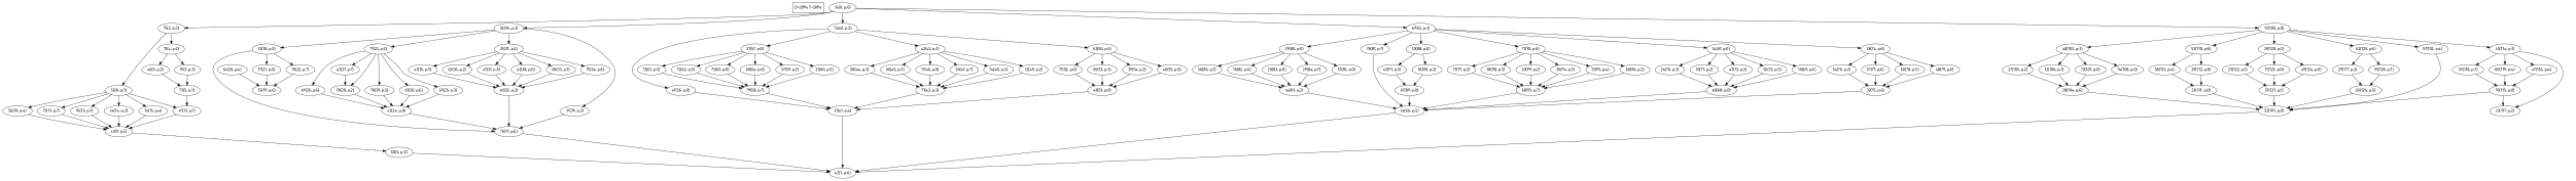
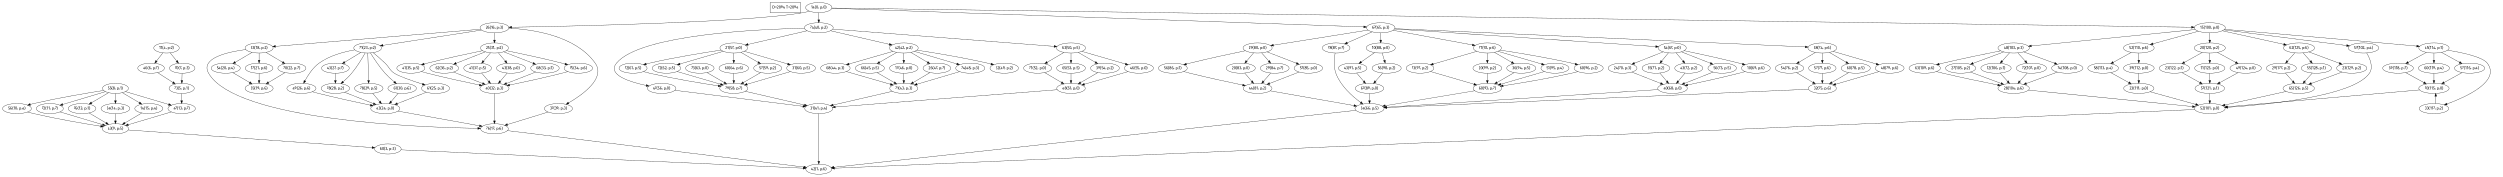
  digraph {
    fontname="Fira Sans"
    node [fontname="Fira Sans"]
    edge [fontname="Fira Sans"]
    n1 [label="D=2094 T=2094" shape=box]
    n2 [label="14(0, p:0)"]
-   n3 [label="75(2, p:3)"]
    n4 [label="26(16, p:3)"]
    n5 [label="74(40, p:2)"]
    n6 [label="67(65, p:3)"]
    n7 [label="15(100, p:0)"]
    n8 [label="11(4, p:2)"]
    n9 [label="55(8, p:1)"]
    n10 [label="33(18, p:2)"]
    n11 [label="71(23, p:2)"]
    n12 [label="25(31, p:2)"]
    n13 [label="37(39, p:3)"]
    n14 [label="42(42, p:2)"]
    n15 [label="63(50, p:5)"]
    n16 [label="47(56, p:0)"]
    n17 [label="21(57, p:0)"]
    n18 [label="54(67, p:0)"]
    n19 [label="38(74, p:6)"]
    n20 [label="29(80, p:0)"]
    n21 [label="78(87, p:7)"]
    n22 [label="10(88, p:0)"]
    n23 [label="71(92, p:6)"]
    n24 [label="57(102, p:4)"]
    n25 [label="48(103, p:3)"]
    n26 [label="52(110, p:6)"]
    n27 [label="45(114, p:1)"]
    n28 [label="20(120, p:2)"]
    n29 [label="62(125, p:6)"]
    n30 [label="42(1, p:6)"]
-   n31 [label="46(6, p:2)"]
+   n31 [label="46(6, p:7)"]
    n32 [label="70(7, p:3)"]
    n33 [label="56(10, p:4)"]
    n34 [label="72(11, p:7)"]
    n35 [label="76(12, p:1)"]
    n36 [label="47(13, p:7)"]
    n37 [label="34(14, p:3)"]
    n38 [label="14(15, p:4)"]
    n39 [label="60(3, p:3)"]
    n40 [label="73(5, p:1)"]
    n41 [label="43(9, p:5)"]
    n42 [label="76(17, p:6)"]
    n43 [label="54(20, p:4)"]
    n44 [label="17(21, p:6)"]
    n45 [label="70(22, p:7)"]
    n46 [label="61(25, p:3)"]
    n47 [label="49(26, p:6)"]
    n48 [label="43(27, p:7)"]
    n49 [label="78(28, p:2)"]
    n50 [label="78(29, p:5)"]
    n51 [label="61(30, p:6)"]
    n52 [label="68(33, p:1)"]
    n53 [label="75(34, p:6)"]
    n54 [label="41(35, p:5)"]
    n55 [label="62(36, p:2)"]
    n56 [label="41(37, p:5)"]
    n57 [label="43(38, p:0)"]
    n58 [label="35(19, p:6)"]
    n59 [label="43(24, p:0)"]
    n60 [label="40(32, p:3)"]
    n61 [label="68(44, p:3)"]
    n62 [label="66(45, p:5)"]
    n63 [label="17(46, p:0)"]
    n64 [label="26(47, p:7)"]
    n65 [label="74(48, p:3)"]
    n66 [label="52(49, p:2)"]
    n67 [label="71(52, p:0)"]
    n68 [label="65(53, p:5)"]
    n69 [label="39(54, p:2)"]
    n70 [label="46(55, p:0)"]
    n71 [label="31(41, p:4)"]
    n72 [label="57(59, p:2)"]
    n73 [label="31(60, p:5)"]
    n74 [label="72(61, p:5)"]
    n75 [label="72(62, p:5)"]
    n76 [label="73(63, p:0)"]
    n77 [label="60(64, p:6)"]
    n78 [label="71(43, p:3)"]
    n79 [label="48(51, p:0)"]
    n80 [label="79(58, p:7)"]
    n81 [label="10(69, p:6)"]
    n82 [label="24(70, p:3)"]
    n83 [label="35(71, p:2)"]
    n84 [label="43(72, p:2)"]
    n85 [label="56(73, p:5)"]
    n86 [label="54(76, p:2)"]
    n87 [label="57(77, p:6)"]
    n88 [label="60(78, p:5)"]
    n89 [label="48(79, p:6)"]
-   n90 [label="16(82, p:6)"]
    n91 [label="20(83, p:0)"]
    n92 [label="29(84, p:7)"]
    n93 [label="57(85, p:0)"]
    n94 [label="56(86, p:1)"]
    n95 [label="34(66, p:5)"]
    n96 [label="56(90, p:2)"]
    n97 [label="43(91, p:5)"]
    n98 [label="36(94, p:5)"]
    n99 [label="51(95, p:4)"]
    n100 [label="60(96, p:2)"]
    n101 [label="73(97, p:2)"]
-   n102 [label="38(98, p:5)"]
    n103 [label="20(99, p:2)"]
    n104 [label="40(68, p:0)"]
    n105 [label="32(75, p:6)"]
    n106 [label="44(81, p:2)"]
    n107 [label="67(89, p:0)"]
    n108 [label="60(93, p:7)"]
    n109 [label="52(101, p:0)"]
    n110 [label="27(105, p:2)"]
    n111 [label="12(106, p:1)"]
    n112 [label="72(107, p:0)"]
    n113 [label="74(108, p:0)"]
+   n114 [label="63(109, p:6)"]
    n115 [label="39(112, p:0)"]
    n116 [label="58(113, p:4)"]
-   n117 [label="47(116, p:4)"]
+   n117 [label="57(116, p:4)"]
    n118 [label="33(117, p:2)"]
    n119 [label="69(118, p:7)"]
    n120 [label="60(119, p:4)"]
    n121 [label="23(122, p:1)"]
    n122 [label="11(123, p:0)"]
    n123 [label="49(124, p:0)"]
    n124 [label="29(177, p:2)"]
    n125 [label="55(128, p:1)"]
+   n126 [label="23(129, p:2)"]
    n127 [label="28(104, p:6)"]
    n128 [label="23(111, p:0)"]
    n129 [label="70(115, p:0)"]
    n130 [label="57(121, p:1)"]
    n131 [label="65(126, p:5)"]
-   n2 -> n3
    n2 -> n4
    n2 -> n5
    n2 -> n6
    n2 -> n7
-   n3 -> n8
-   n3 -> n9
    n4 -> n10
    n4 -> n11
    n4 -> n12
    n4 -> n13
    n5 -> n14
    n5 -> n15
    n5 -> n16
    n5 -> n17
    n6 -> n18
    n6 -> n19
    n6 -> n20
    n6 -> n21
    n6 -> n22
    n6 -> n23
    n7 -> n24
    n7 -> n25
    n7 -> n26
    n7 -> n27
    n7 -> n28
    n7 -> n29
    n8 -> n31
    n8 -> n32
    n9 -> n33
    n9 -> n34
    n9 -> n35
    n9 -> n36
    n9 -> n37
    n9 -> n38
    n10 -> n42
+   n10 -> n43
    n10 -> n44
    n10 -> n45
    n11 -> n46
    n11 -> n47
    n11 -> n48
    n11 -> n49
    n11 -> n50
    n11 -> n51
    n12 -> n52
    n12 -> n53
    n12 -> n54
    n12 -> n55
    n12 -> n56
    n12 -> n57
    n13 -> n42
    n14 -> n61
    n14 -> n62
    n14 -> n63
    n14 -> n64
    n14 -> n65
    n14 -> n66
    n15 -> n67
    n15 -> n68
    n15 -> n69
    n15 -> n70
    n16 -> n71
    n17 -> n72
    n17 -> n73
    n17 -> n74
    n17 -> n75
-   n17 -> n76
    n17 -> n77
    n18 -> n81
    n18 -> n82
    n18 -> n83
    n18 -> n84
    n18 -> n85
    n19 -> n86
    n19 -> n87
    n19 -> n88
    n19 -> n89
-   n20 -> n90
    n20 -> n91
    n20 -> n92
    n20 -> n93
    n20 -> n94
    n21 -> n95
    n22 -> n96
    n22 -> n97
    n23 -> n98
    n23 -> n99
    n23 -> n100
    n23 -> n101
-   n23 -> n102
    n23 -> n103
    n24 -> n109
    n25 -> n110
    n25 -> n111
    n25 -> n112
    n25 -> n113
+   n25 -> n114
    n26 -> n115
    n26 -> n116
    n27 -> n117
    n27 -> n118
    n27 -> n119
    n27 -> n120
    n28 -> n121
    n28 -> n122
    n28 -> n123
    n29 -> n124
    n29 -> n125
+   n29 -> n126
    n31 -> n40
    n32 -> n40
    n33 -> n41
    n34 -> n41
    n35 -> n41
    n36 -> n41
    n37 -> n41
    n38 -> n41
    n39 -> n30
    n40 -> n36
    n41 -> n39
    n42 -> n30
    n43 -> n58
    n44 -> n58
    n45 -> n58
    n46 -> n59
    n47 -> n59
    n48 -> n49
    n49 -> n59
    n50 -> n59
    n51 -> n59
    n52 -> n60
    n53 -> n60
    n54 -> n60
    n55 -> n60
    n56 -> n60
    n57 -> n60
    n59 -> n42
    n60 -> n42
    n61 -> n78
    n62 -> n78
    n63 -> n78
    n64 -> n78
    n65 -> n78
-   n66 -> n78
    n67 -> n79
    n68 -> n79
    n69 -> n79
    n70 -> n79
    n71 -> n30
    n72 -> n80
    n73 -> n80
    n74 -> n80
    n75 -> n80
    n76 -> n80
    n77 -> n80
    n78 -> n71
    n79 -> n71
    n80 -> n71
    n81 -> n104
    n82 -> n104
    n83 -> n104
    n84 -> n104
    n85 -> n104
    n86 -> n105
    n87 -> n105
    n88 -> n105
    n89 -> n105
-   n90 -> n106
    n91 -> n106
    n92 -> n106
    n93 -> n106
    n94 -> n106
    n95 -> n30
    n96 -> n107
    n97 -> n107
    n98 -> n108
    n99 -> n108
    n100 -> n108
    n101 -> n108
-   n102 -> n108
    n103 -> n108
    n104 -> n95
    n105 -> n95
    n106 -> n95
    n107 -> n95
    n108 -> n95
    n109 -> n30
    n110 -> n127
    n111 -> n127
    n112 -> n127
    n113 -> n127
+   n114 -> n127
    n115 -> n128
    n116 -> n128
    n117 -> n129
-   n129 -> n118
+   n118 -> n129
    n119 -> n129
    n120 -> n129
    n121 -> n130
    n122 -> n130
    n123 -> n130
    n124 -> n131
    n125 -> n131
+   n126 -> n131
    n127 -> n109
    n128 -> n109
    n129 -> n109
    n130 -> n109
    n131 -> n109
  }
